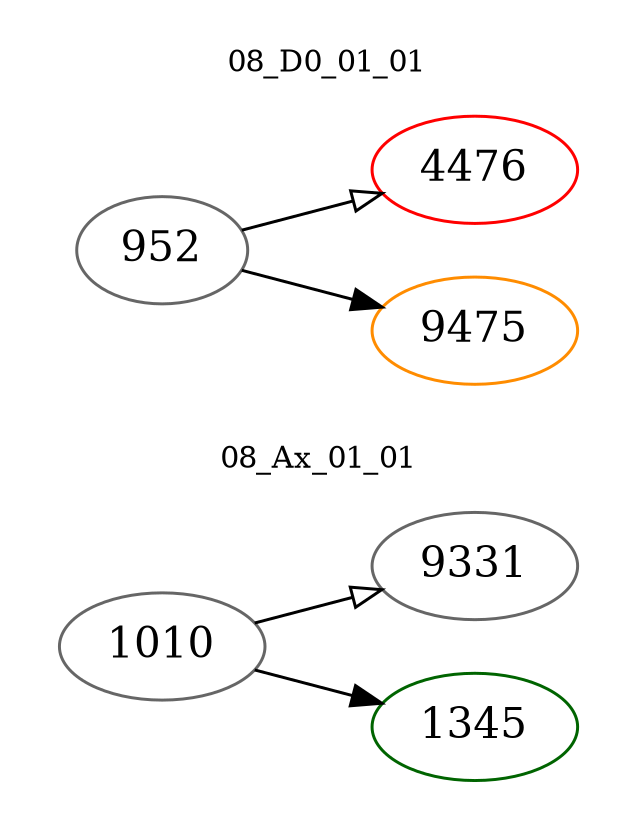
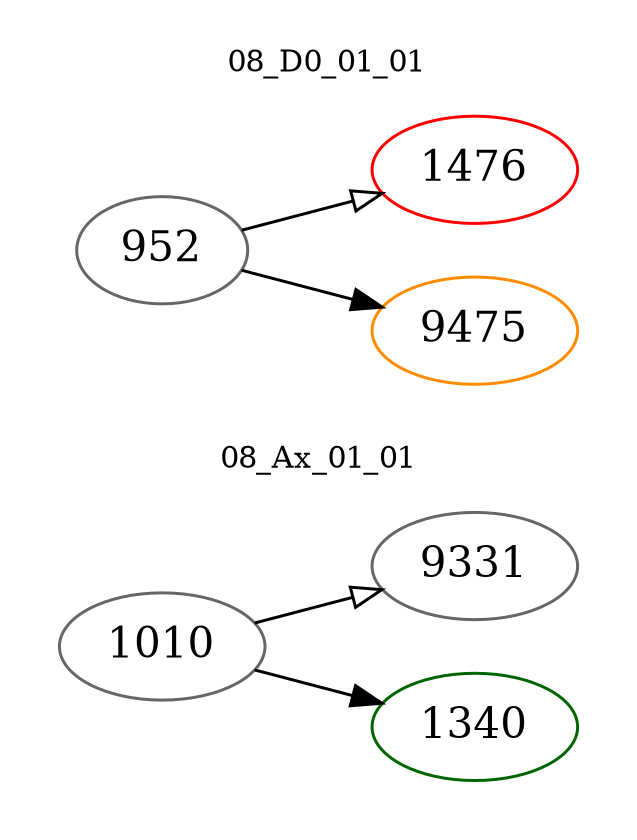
  digraph {
    rankdir=LR
    node [color=gray40]
    edge [arrowhead=normal color=black]
    n1 [label=1010]
-   n2 [color=darkgreen label=1345]
+   n2 [color=darkgreen label=1340]
    n3 [label=9331]
    n4 [label=952]
    n5 [color=darkorange label=9475]
-   n6 [color=red label=4476]
+   n6 [color=red label=1476]
    subgraph cluster_1 {
      color=white
      fontsize=10
      label="08_Ax_01_01"
      n1
      n2
      n3
    }
    subgraph cluster_2 {
      color=white
      fontsize=10
      label="08_D0_01_01"
      n4
      n5
      n6
    }
    n1 -> n2
    n1 -> n3 [arrowhead=onormal]
    n4 -> n5
    n4 -> n6 [arrowhead=onormal]
  }
